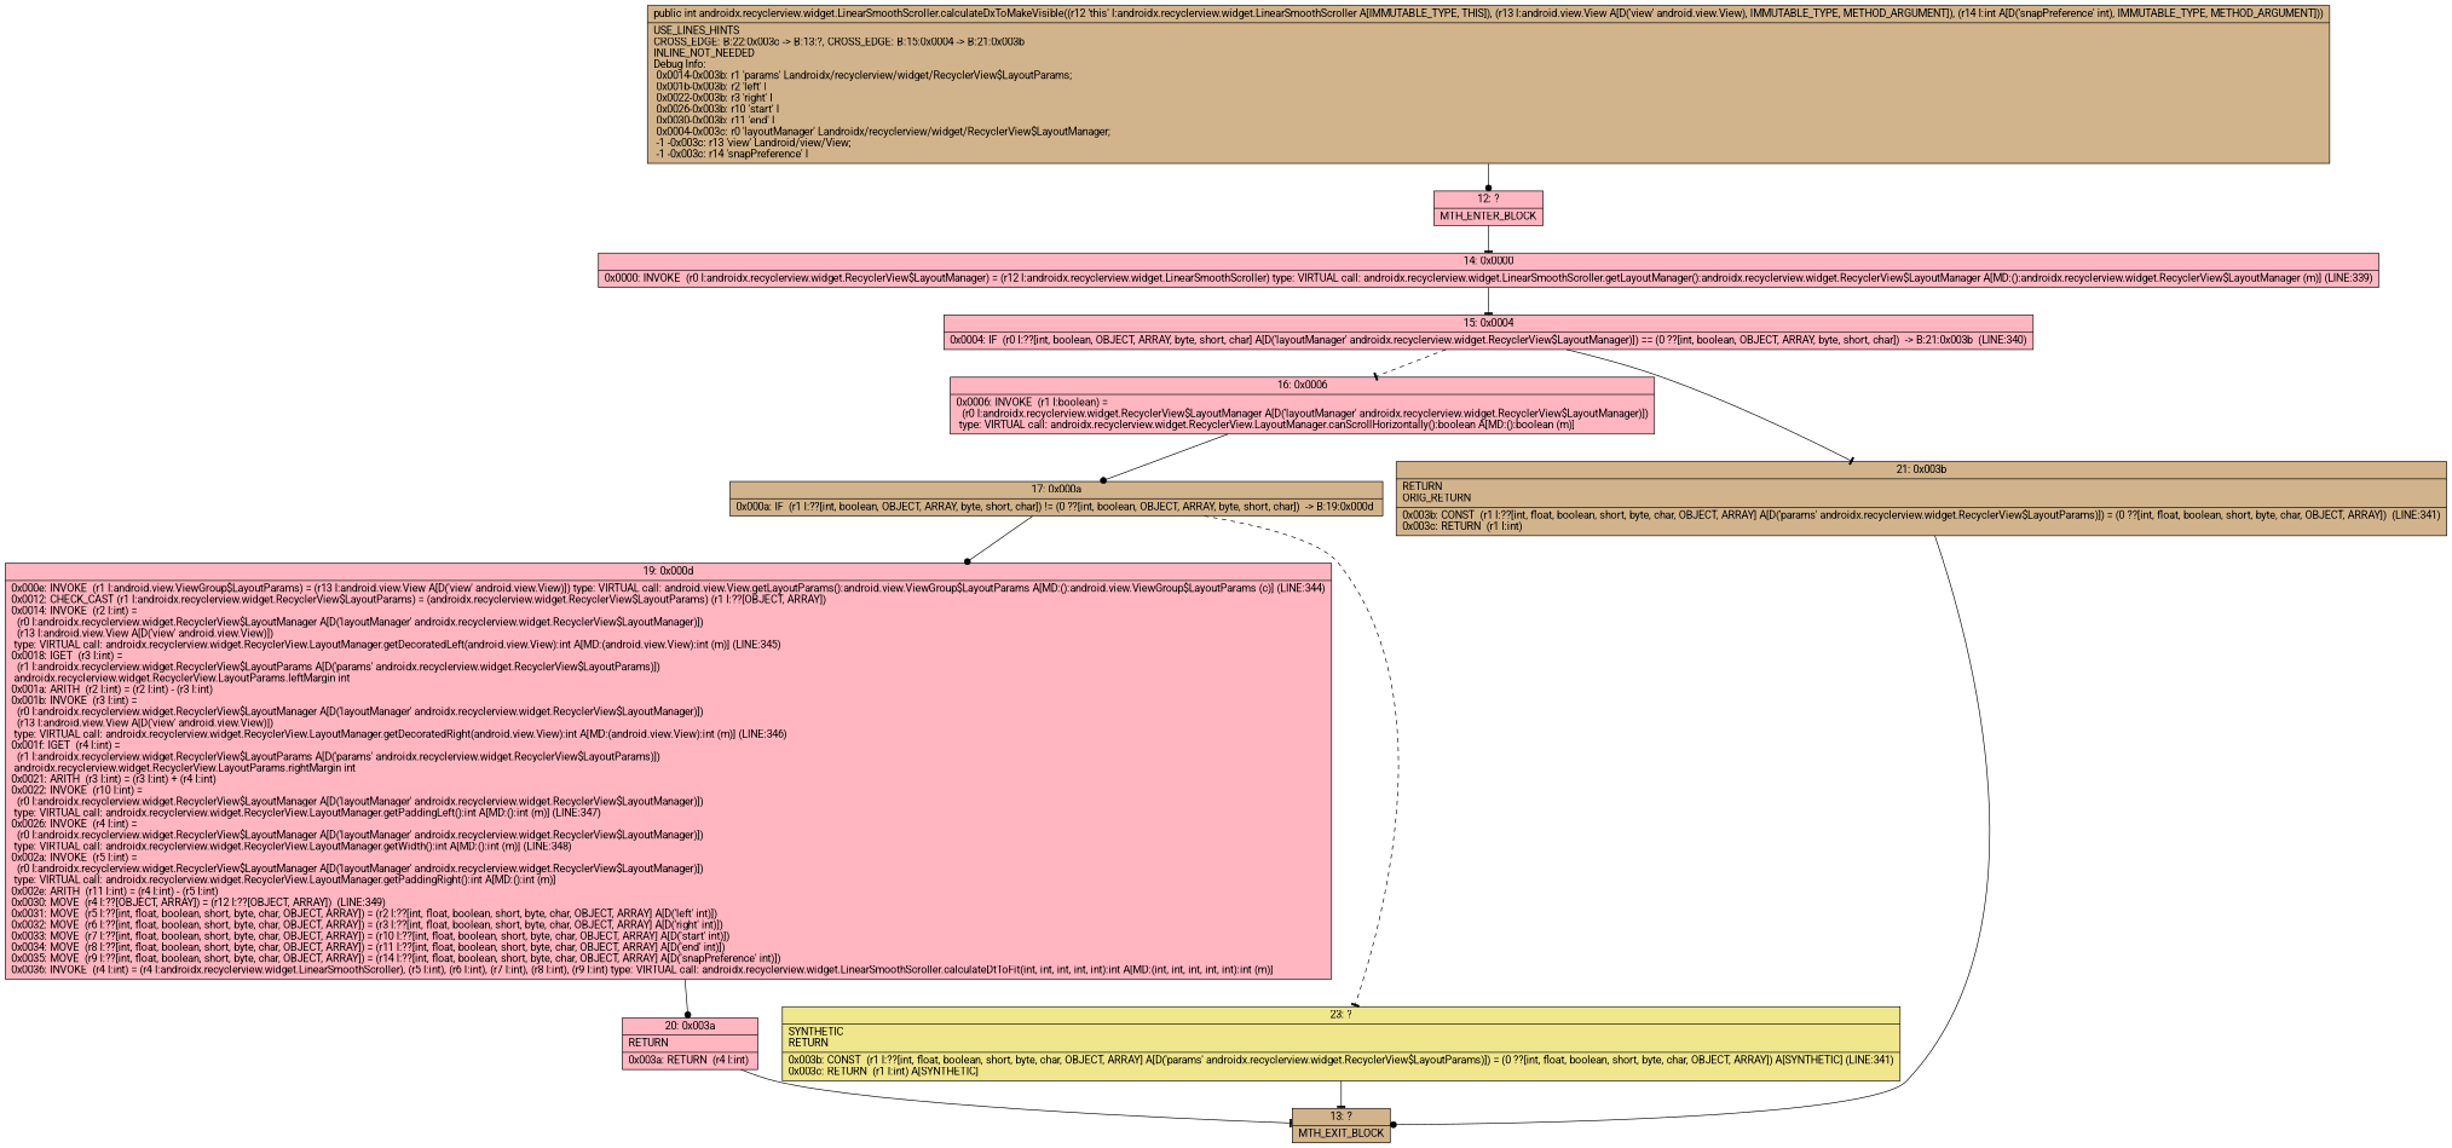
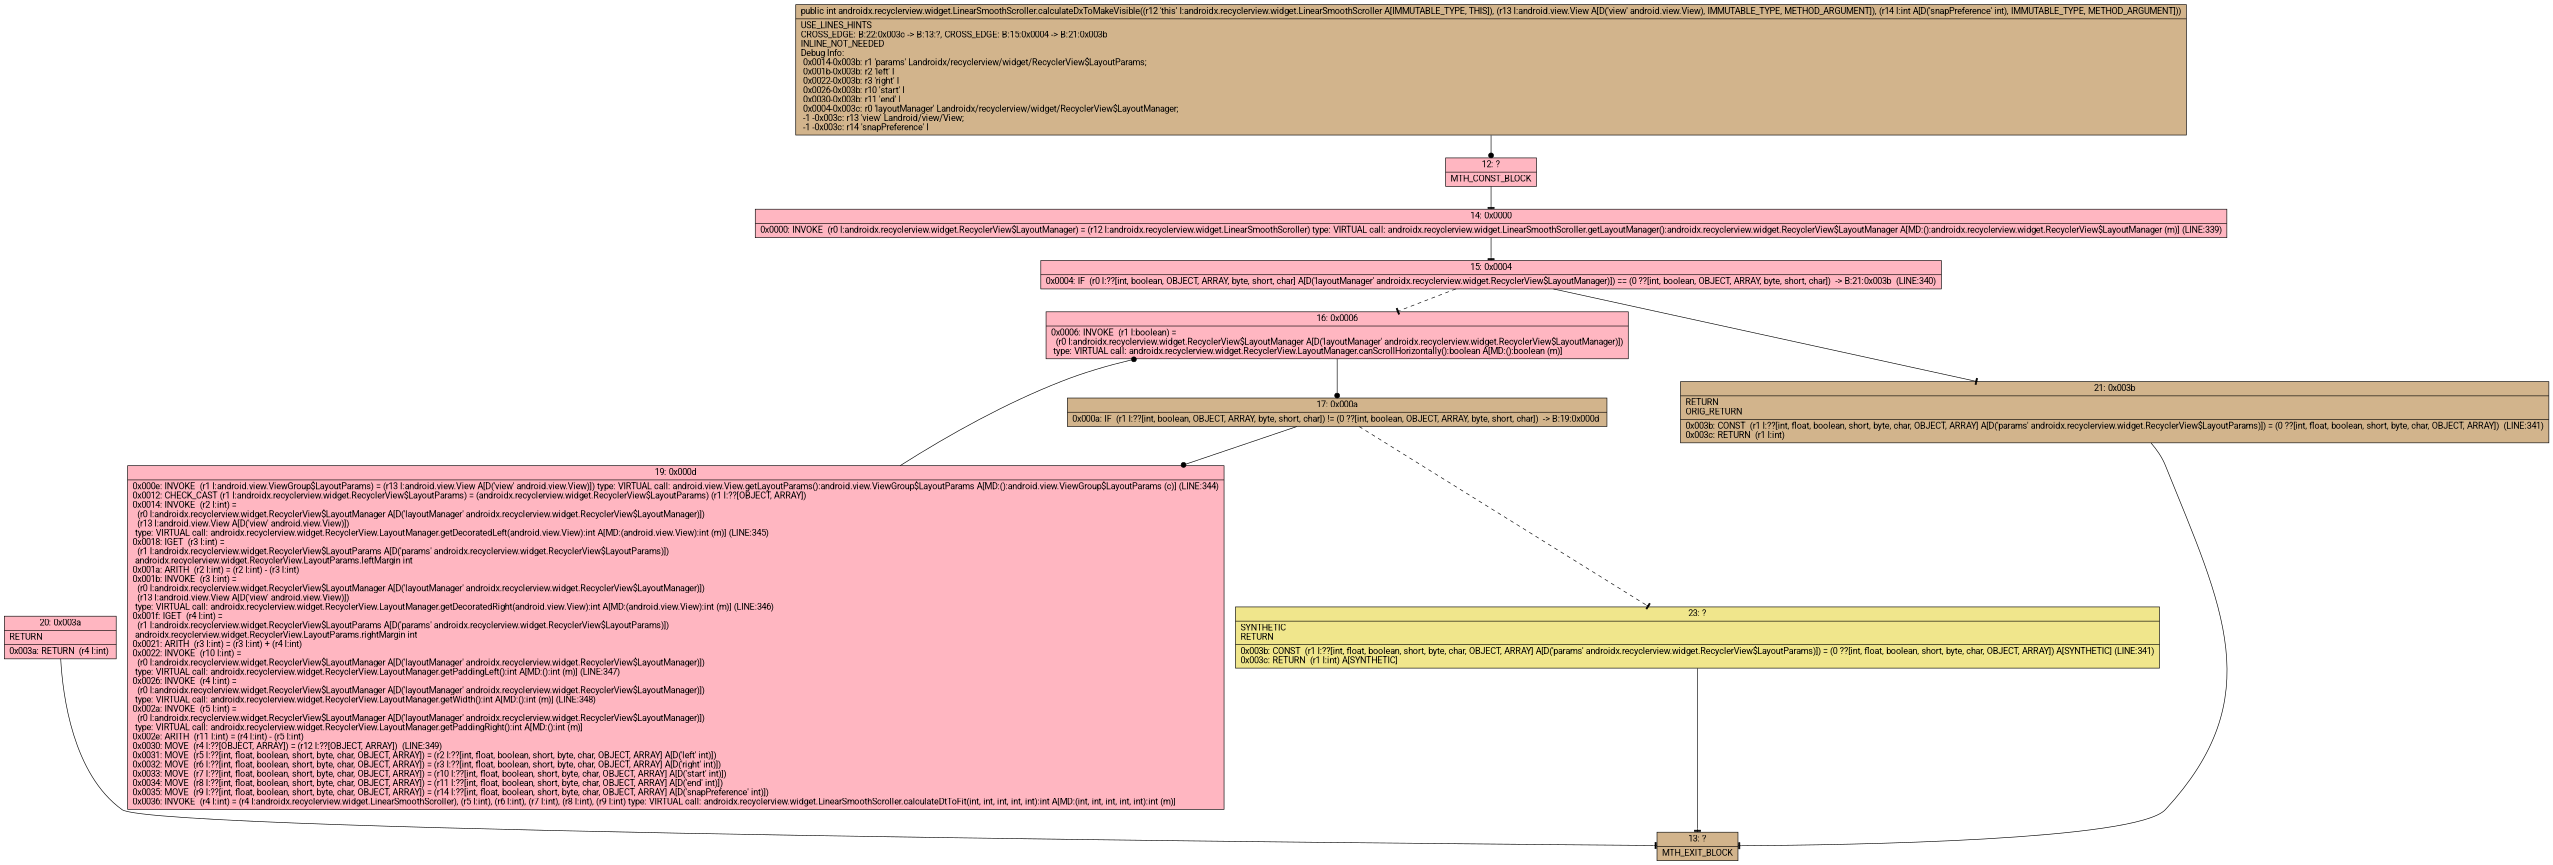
  digraph {
    fontname=Roboto
    node [fillcolor=lightpink fontname=Roboto shape=record style=filled]
    edge [arrowhead=tee fontname=Roboto]
-   n1 [label="{12\:\ ?|MTH_ENTER_BLOCK\l}"]
+   n1 [label="{12\:\ ?|MTH_CONST_BLOCK\l}"]
    n2 [label="{14\:\ 0x0000|0x0000: INVOKE  (r0 I:androidx.recyclerview.widget.RecyclerView$LayoutManager) = (r12 I:androidx.recyclerview.widget.LinearSmoothScroller) type: VIRTUAL call: androidx.recyclerview.widget.LinearSmoothScroller.getLayoutManager():androidx.recyclerview.widget.RecyclerView$LayoutManager A[MD:():androidx.recyclerview.widget.RecyclerView$LayoutManager (m)] (LINE:339)\l}"]
    n3 [label="{15\:\ 0x0004|0x0004: IF  (r0 I:??[int, boolean, OBJECT, ARRAY, byte, short, char] A[D('layoutManager' androidx.recyclerview.widget.RecyclerView$LayoutManager)]) == (0 ??[int, boolean, OBJECT, ARRAY, byte, short, char])  \-\> B:21:0x003b  (LINE:340)\l}"]
    n4 [label="{16\:\ 0x0006|0x0006: INVOKE  (r1 I:boolean) = \l  (r0 I:androidx.recyclerview.widget.RecyclerView$LayoutManager A[D('layoutManager' androidx.recyclerview.widget.RecyclerView$LayoutManager)])\l type: VIRTUAL call: androidx.recyclerview.widget.RecyclerView.LayoutManager.canScrollHorizontally():boolean A[MD:():boolean (m)]\l}"]
    n5 [fillcolor=tan label="{21\:\ 0x003b|RETURN\lORIG_RETURN\l|0x003b: CONST  (r1 I:??[int, float, boolean, short, byte, char, OBJECT, ARRAY] A[D('params' androidx.recyclerview.widget.RecyclerView$LayoutParams)]) = (0 ??[int, float, boolean, short, byte, char, OBJECT, ARRAY])  (LINE:341)\l0x003c: RETURN  (r1 I:int) \l}"]
    n6 [fillcolor=tan label="{17\:\ 0x000a|0x000a: IF  (r1 I:??[int, boolean, OBJECT, ARRAY, byte, short, char]) != (0 ??[int, boolean, OBJECT, ARRAY, byte, short, char])  \-\> B:19:0x000d \l}"]
    n7 [fillcolor=tan label="{13\:\ ?|MTH_EXIT_BLOCK\l}"]
    n8 [label="{19\:\ 0x000d|0x000e: INVOKE  (r1 I:android.view.ViewGroup$LayoutParams) = (r13 I:android.view.View A[D('view' android.view.View)]) type: VIRTUAL call: android.view.View.getLayoutParams():android.view.ViewGroup$LayoutParams A[MD:():android.view.ViewGroup$LayoutParams (c)] (LINE:344)\l0x0012: CHECK_CAST (r1 I:androidx.recyclerview.widget.RecyclerView$LayoutParams) = (androidx.recyclerview.widget.RecyclerView$LayoutParams) (r1 I:??[OBJECT, ARRAY]) \l0x0014: INVOKE  (r2 I:int) = \l  (r0 I:androidx.recyclerview.widget.RecyclerView$LayoutManager A[D('layoutManager' androidx.recyclerview.widget.RecyclerView$LayoutManager)])\l  (r13 I:android.view.View A[D('view' android.view.View)])\l type: VIRTUAL call: androidx.recyclerview.widget.RecyclerView.LayoutManager.getDecoratedLeft(android.view.View):int A[MD:(android.view.View):int (m)] (LINE:345)\l0x0018: IGET  (r3 I:int) = \l  (r1 I:androidx.recyclerview.widget.RecyclerView$LayoutParams A[D('params' androidx.recyclerview.widget.RecyclerView$LayoutParams)])\l androidx.recyclerview.widget.RecyclerView.LayoutParams.leftMargin int \l0x001a: ARITH  (r2 I:int) = (r2 I:int) \- (r3 I:int) \l0x001b: INVOKE  (r3 I:int) = \l  (r0 I:androidx.recyclerview.widget.RecyclerView$LayoutManager A[D('layoutManager' androidx.recyclerview.widget.RecyclerView$LayoutManager)])\l  (r13 I:android.view.View A[D('view' android.view.View)])\l type: VIRTUAL call: androidx.recyclerview.widget.RecyclerView.LayoutManager.getDecoratedRight(android.view.View):int A[MD:(android.view.View):int (m)] (LINE:346)\l0x001f: IGET  (r4 I:int) = \l  (r1 I:androidx.recyclerview.widget.RecyclerView$LayoutParams A[D('params' androidx.recyclerview.widget.RecyclerView$LayoutParams)])\l androidx.recyclerview.widget.RecyclerView.LayoutParams.rightMargin int \l0x0021: ARITH  (r3 I:int) = (r3 I:int) + (r4 I:int) \l0x0022: INVOKE  (r10 I:int) = \l  (r0 I:androidx.recyclerview.widget.RecyclerView$LayoutManager A[D('layoutManager' androidx.recyclerview.widget.RecyclerView$LayoutManager)])\l type: VIRTUAL call: androidx.recyclerview.widget.RecyclerView.LayoutManager.getPaddingLeft():int A[MD:():int (m)] (LINE:347)\l0x0026: INVOKE  (r4 I:int) = \l  (r0 I:androidx.recyclerview.widget.RecyclerView$LayoutManager A[D('layoutManager' androidx.recyclerview.widget.RecyclerView$LayoutManager)])\l type: VIRTUAL call: androidx.recyclerview.widget.RecyclerView.LayoutManager.getWidth():int A[MD:():int (m)] (LINE:348)\l0x002a: INVOKE  (r5 I:int) = \l  (r0 I:androidx.recyclerview.widget.RecyclerView$LayoutManager A[D('layoutManager' androidx.recyclerview.widget.RecyclerView$LayoutManager)])\l type: VIRTUAL call: androidx.recyclerview.widget.RecyclerView.LayoutManager.getPaddingRight():int A[MD:():int (m)]\l0x002e: ARITH  (r11 I:int) = (r4 I:int) \- (r5 I:int) \l0x0030: MOVE  (r4 I:??[OBJECT, ARRAY]) = (r12 I:??[OBJECT, ARRAY])  (LINE:349)\l0x0031: MOVE  (r5 I:??[int, float, boolean, short, byte, char, OBJECT, ARRAY]) = (r2 I:??[int, float, boolean, short, byte, char, OBJECT, ARRAY] A[D('left' int)]) \l0x0032: MOVE  (r6 I:??[int, float, boolean, short, byte, char, OBJECT, ARRAY]) = (r3 I:??[int, float, boolean, short, byte, char, OBJECT, ARRAY] A[D('right' int)]) \l0x0033: MOVE  (r7 I:??[int, float, boolean, short, byte, char, OBJECT, ARRAY]) = (r10 I:??[int, float, boolean, short, byte, char, OBJECT, ARRAY] A[D('start' int)]) \l0x0034: MOVE  (r8 I:??[int, float, boolean, short, byte, char, OBJECT, ARRAY]) = (r11 I:??[int, float, boolean, short, byte, char, OBJECT, ARRAY] A[D('end' int)]) \l0x0035: MOVE  (r9 I:??[int, float, boolean, short, byte, char, OBJECT, ARRAY]) = (r14 I:??[int, float, boolean, short, byte, char, OBJECT, ARRAY] A[D('snapPreference' int)]) \l0x0036: INVOKE  (r4 I:int) = (r4 I:androidx.recyclerview.widget.LinearSmoothScroller), (r5 I:int), (r6 I:int), (r7 I:int), (r8 I:int), (r9 I:int) type: VIRTUAL call: androidx.recyclerview.widget.LinearSmoothScroller.calculateDtToFit(int, int, int, int, int):int A[MD:(int, int, int, int, int):int (m)]\l}"]
    n9 [fillcolor=khaki label="{23\:\ ?|SYNTHETIC\lRETURN\l|0x003b: CONST  (r1 I:??[int, float, boolean, short, byte, char, OBJECT, ARRAY] A[D('params' androidx.recyclerview.widget.RecyclerView$LayoutParams)]) = (0 ??[int, float, boolean, short, byte, char, OBJECT, ARRAY]) A[SYNTHETIC] (LINE:341)\l0x003c: RETURN  (r1 I:int) A[SYNTHETIC]\l}"]
    n10 [label="{20\:\ 0x003a|RETURN\l|0x003a: RETURN  (r4 I:int) \l}"]
    n11 [fillcolor=tan label="{public int androidx.recyclerview.widget.LinearSmoothScroller.calculateDxToMakeVisible((r12 'this' I:androidx.recyclerview.widget.LinearSmoothScroller A[IMMUTABLE_TYPE, THIS]), (r13 I:android.view.View A[D('view' android.view.View), IMMUTABLE_TYPE, METHOD_ARGUMENT]), (r14 I:int A[D('snapPreference' int), IMMUTABLE_TYPE, METHOD_ARGUMENT]))  | USE_LINES_HINTS\lCROSS_EDGE: B:22:0x003c \-\> B:13:?, CROSS_EDGE: B:15:0x0004 \-\> B:21:0x003b\lINLINE_NOT_NEEDED\lDebug Info:\l  0x0014\-0x003b: r1 'params' Landroidx\/recyclerview\/widget\/RecyclerView$LayoutParams;\l  0x001b\-0x003b: r2 'left' I\l  0x0022\-0x003b: r3 'right' I\l  0x0026\-0x003b: r10 'start' I\l  0x0030\-0x003b: r11 'end' I\l  0x0004\-0x003c: r0 'layoutManager' Landroidx\/recyclerview\/widget\/RecyclerView$LayoutManager;\l  \-1 \-0x003c: r13 'view' Landroid\/view\/View;\l  \-1 \-0x003c: r14 'snapPreference' I\l}"]
    n1 -> n2
    n2 -> n3
    n3 -> n4 [style=dashed]
    n3 -> n5
    n4 -> n6 [arrowhead=dot]
-   n5 -> n7 [arrowhead=dot]
+   n5 -> n7
    n6 -> n8 [arrowhead=dot]
    n6 -> n9 [style=dashed]
-   n8 -> n10 [arrowhead=dot]
+   n8 -> n4 [arrowhead=dot]
    n9 -> n7
    n10 -> n7
    n11 -> n1 [arrowhead=dot]
  }
